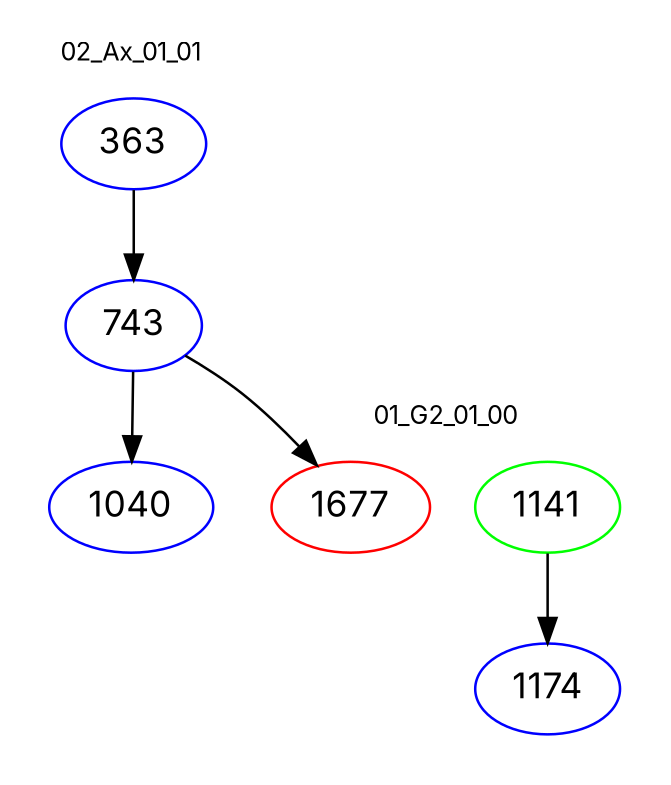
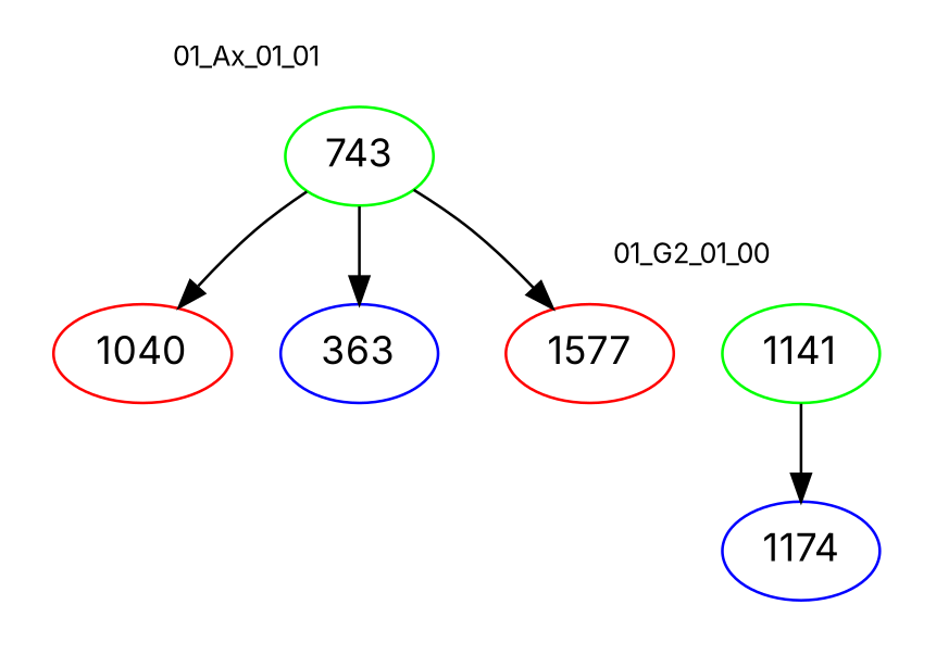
  digraph {
    fontname=Inter
    node [color=green fontname=Inter]
    edge [color=black fontname=Inter]
-   n1 [color=blue label=743]
-   n2 [color=blue label=1040]
+   n1 [label=743]
+   n2 [color=red label=1040]
    n3 [color=blue label=363]
    n4 [label=1141]
    n5 [color=blue label=1174]
-   n6 [color=red label=1677]
+   n6 [color=red label=1577]
    subgraph cluster_1 {
      color=white
      fontsize=10
-     label="02_Ax_01_01"
+     label="01_Ax_01_01"
      n1
      n2
      n3
    }
    subgraph cluster_2 {
      color=white
      fontsize=10
      label="01_G2_01_00"
      n4
      n5
      n6
    }
    n1 -> n2
-   n3 -> n1
+   n1 -> n3
    n1 -> n6
    n4 -> n5
  }
